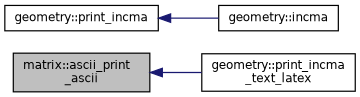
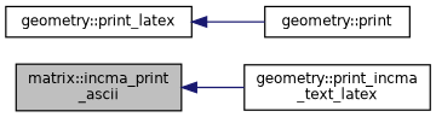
  digraph {
    rankdir=LR
    node [color=black fillcolor=white fontname=Helvetica fontsize=10 shape=record style=filled]
    edge [color=midnightblue dir=back fontname=Helvetica fontsize=10 labelfontname=Helvetica labelfontsize=10 style=solid]
-   n1 [fillcolor=grey75 fontcolor=black height=0.2 label="matrix::ascii_print\l_ascii" width=0.4]
+   n1 [fillcolor=grey75 fontcolor=black height=0.2 label="matrix::incma_print\l_ascii" width=0.4]
    n2 [height=0.2 label="geometry::print_incma\l_text_latex" width=0.4]
-   n3 [height=0.2 label="geometry::print_incma" width=0.4]
-   n4 [height=0.2 label="geometry::incma" width=0.4]
+   n3 [height=0.2 label="geometry::print_latex" width=0.4]
+   n4 [height=0.2 label="geometry::print" width=0.4]
    n1 -> n2
    n3 -> n4
  }
